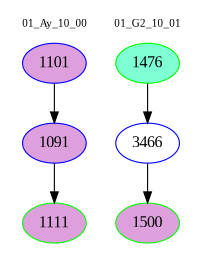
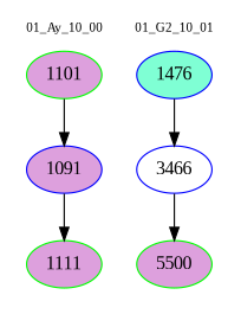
  digraph {
    fontname="Liberation Serif"
    node [color=green fillcolor=plum fontname="Liberation Serif" style=filled]
    edge [color=black fontname="Liberation Serif"]
-   n1 [color=blue label=1101]
+   n1 [label=1101]
    n2 [color=blue label=1091]
    n3 [label=1111]
-   n4 [fillcolor=aquamarine label=1476]
+   n4 [color=blue fillcolor=aquamarine label=1476]
    n5 [color=blue fillcolor=white label=3466]
-   n6 [label=1500]
+   n6 [label=5500]
    subgraph cluster_1 {
      color=white
      fontsize=10
      label="01_Ay_10_00"
      n1
      n2
      n3
    }
    subgraph cluster_2 {
      color=white
      fontsize=10
      label="01_G2_10_01"
      n4
      n5
      n6
    }
    n1 -> n2
    n2 -> n3
    n4 -> n5
    n5 -> n6
  }
